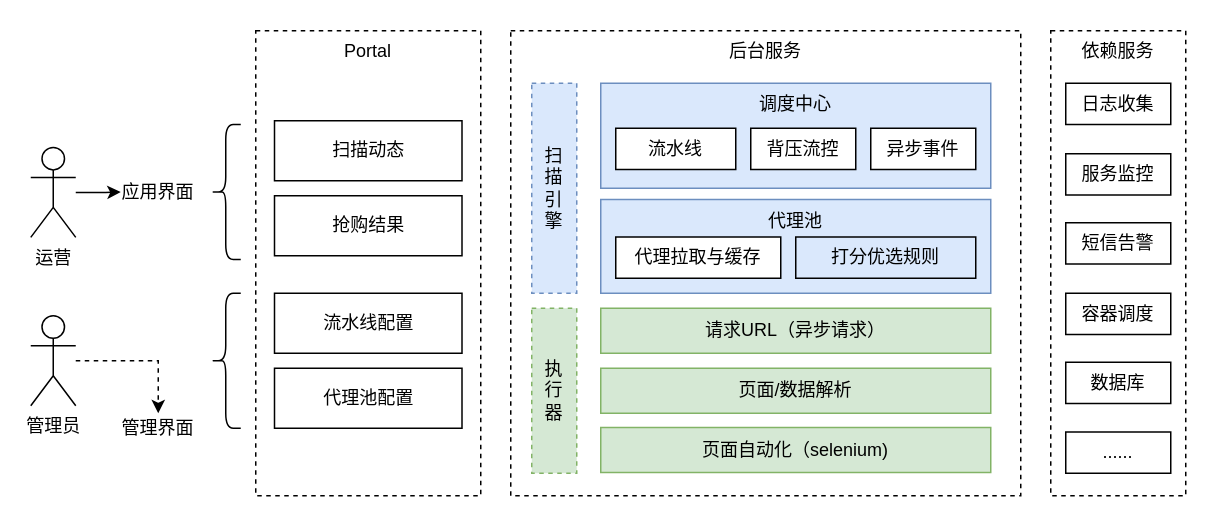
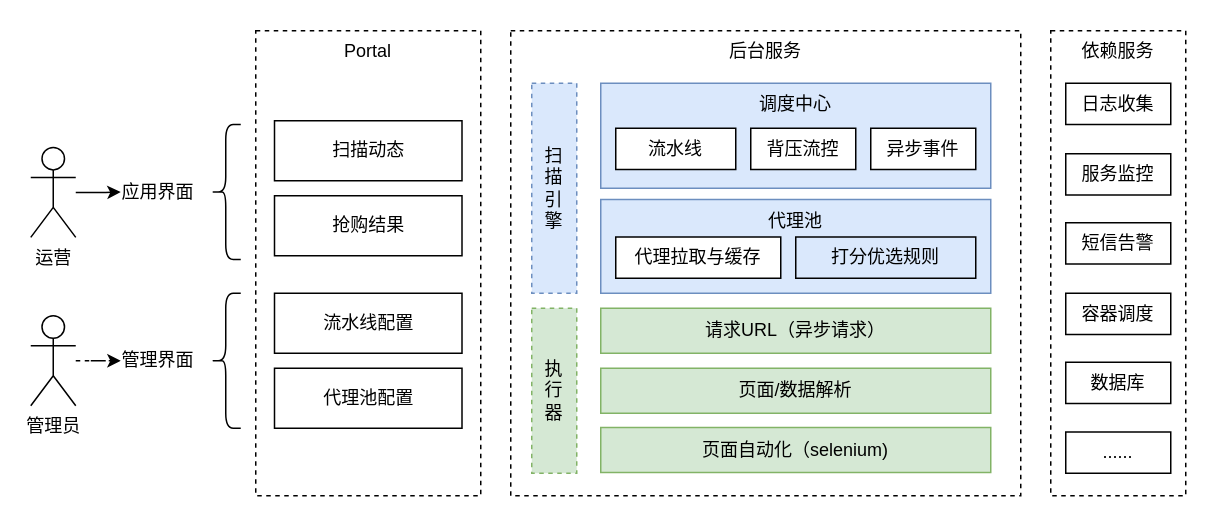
  <mxCell id="0" />
  <mxCell id="1" parent="0" />
  <mxCell id="2" value="Portal" style="rounded=0;whiteSpace=wrap;html=1;verticalAlign=top;dashed=1;" parent="1" vertex="1"><mxGeometry x="170" y="20" width="150" height="310" as="geometry" /></mxCell>
  <mxCell id="3" value="扫描动态" style="rounded=0;whiteSpace=wrap;html=1;" parent="1" vertex="1"><mxGeometry x="182.5" y="80" width="125" height="40" as="geometry" /></mxCell>
  <mxCell id="4" value="抢购结果" style="rounded=0;whiteSpace=wrap;html=1;" parent="1" vertex="1"><mxGeometry x="182.5" y="130" width="125" height="40" as="geometry" /></mxCell>
  <mxCell id="5" value="流水线配置" style="rounded=0;whiteSpace=wrap;html=1;" parent="1" vertex="1"><mxGeometry x="182.5" y="195" width="125" height="40" as="geometry" /></mxCell>
  <mxCell id="6" value="代理池配置" style="rounded=0;whiteSpace=wrap;html=1;" parent="1" vertex="1"><mxGeometry x="182.5" y="245" width="125" height="40" as="geometry" /></mxCell>
  <mxCell id="7" value="" style="shape=curlyBracket;whiteSpace=wrap;html=1;rounded=1;fillColor=#ffffff;" parent="1" vertex="1"><mxGeometry x="140" y="82.5" width="20" height="90" as="geometry" /></mxCell>
  <mxCell id="8" value="应用界面" style="text;html=1;strokeColor=none;fillColor=none;align=center;verticalAlign=middle;whiteSpace=wrap;rounded=0;" parent="1" vertex="1"><mxGeometry x="80" y="117.5" width="50" height="20" as="geometry" /></mxCell>
  <mxCell id="9" value="" style="shape=curlyBracket;whiteSpace=wrap;html=1;rounded=1;fillColor=#ffffff;" parent="1" vertex="1"><mxGeometry x="140" y="195" width="20" height="90" as="geometry" /></mxCell>
- <mxCell id="10" value="管理界面" style="text;html=1;strokeColor=none;fillColor=none;align=center;verticalAlign=middle;whiteSpace=wrap;rounded=0;" parent="1" vertex="1"><mxGeometry x="80" y="275" width="50" height="20" as="geometry" /></mxCell>
+ <mxCell id="10" value="管理界面" style="text;html=1;strokeColor=none;fillColor=none;align=center;verticalAlign=middle;whiteSpace=wrap;rounded=0;" parent="1" vertex="1"><mxGeometry x="80" y="230" width="50" height="20" as="geometry" /></mxCell>
  <mxCell id="11" style="edgeStyle=orthogonalEdgeStyle;rounded=0;orthogonalLoop=1;jettySize=auto;html=1;entryX=0;entryY=0.5;entryDx=0;entryDy=0;" parent="1" source="12" target="8" edge="1"><mxGeometry relative="1" as="geometry" /></mxCell>
  <mxCell id="12" value="运营" style="shape=umlActor;verticalLabelPosition=bottom;verticalAlign=top;html=1;outlineConnect=0;fillColor=#ffffff;" parent="1" vertex="1"><mxGeometry x="20" y="97.75" width="30" height="60" as="geometry" /></mxCell>
  <mxCell id="13" style="edgeStyle=orthogonalEdgeStyle;rounded=0;orthogonalLoop=1;jettySize=auto;html=1;dashed=1;" parent="1" source="14" target="10" edge="1"><mxGeometry relative="1" as="geometry" /></mxCell>
  <mxCell id="14" value="管理员" style="shape=umlActor;verticalLabelPosition=bottom;verticalAlign=top;html=1;outlineConnect=0;fillColor=#ffffff;" parent="1" vertex="1"><mxGeometry x="20" y="210" width="30" height="60" as="geometry" /></mxCell>
  <mxCell id="15" value="后台服务" style="rounded=0;whiteSpace=wrap;html=1;verticalAlign=top;dashed=1;" parent="1" vertex="1"><mxGeometry x="340" y="20" width="340" height="310" as="geometry" /></mxCell>
  <mxCell id="16" value="调度中心" style="rounded=0;whiteSpace=wrap;html=1;verticalAlign=top;fillColor=#dae8fc;strokeColor=#6c8ebf;" parent="1" vertex="1"><mxGeometry x="400" y="55" width="260" height="70" as="geometry" /></mxCell>
  <mxCell id="17" value="扫&lt;br&gt;描&lt;br&gt;引&lt;br&gt;擎" style="rounded=0;whiteSpace=wrap;html=1;fillColor=#dae8fc;strokeColor=#6c8ebf;dashed=1;" parent="1" vertex="1"><mxGeometry x="354" y="55" width="30" height="140" as="geometry" /></mxCell>
  <mxCell id="18" value="流水线" style="rounded=0;whiteSpace=wrap;html=1;" parent="1" vertex="1"><mxGeometry x="410" y="85" width="80" height="27.5" as="geometry" /></mxCell>
  <mxCell id="19" value="异步事件" style="rounded=0;whiteSpace=wrap;html=1;" parent="1" vertex="1"><mxGeometry x="580" y="85" width="70" height="27.5" as="geometry" /></mxCell>
  <mxCell id="20" value="背压流控" style="rounded=0;whiteSpace=wrap;html=1;" parent="1" vertex="1"><mxGeometry x="500" y="85" width="70" height="27.5" as="geometry" /></mxCell>
  <mxCell id="21" value="代理池" style="rounded=0;whiteSpace=wrap;html=1;verticalAlign=top;fillColor=#dae8fc;strokeColor=#6c8ebf;" parent="1" vertex="1"><mxGeometry x="400" y="132.5" width="260" height="62.5" as="geometry" /></mxCell>
  <mxCell id="22" value="代理拉取与缓存" style="rounded=0;whiteSpace=wrap;html=1;" parent="1" vertex="1"><mxGeometry x="410" y="157.5" width="110" height="27.5" as="geometry" /></mxCell>
  <mxCell id="23" value="打分优选规则" style="rounded=0;whiteSpace=wrap;html=1;fillColor=#dae8fc;" parent="1" vertex="1"><mxGeometry x="530" y="157.5" width="120" height="27.5" as="geometry" /></mxCell>
  <mxCell id="24" value="执&lt;br&gt;行&lt;br&gt;器" style="rounded=0;whiteSpace=wrap;html=1;fillColor=#d5e8d4;strokeColor=#82b366;dashed=1;" parent="1" vertex="1"><mxGeometry x="354" y="205" width="30" height="110" as="geometry" /></mxCell>
  <mxCell id="25" value="请求URL（异步请求）" style="rounded=0;whiteSpace=wrap;html=1;fillColor=#d5e8d4;strokeColor=#82b366;" parent="1" vertex="1"><mxGeometry x="400" y="205" width="260" height="30" as="geometry" /></mxCell>
  <mxCell id="26" value="页面/数据解析" style="rounded=0;whiteSpace=wrap;html=1;fillColor=#d5e8d4;strokeColor=#82b366;" parent="1" vertex="1"><mxGeometry x="400" y="245" width="260" height="30" as="geometry" /></mxCell>
  <mxCell id="27" value="页面自动化（selenium)" style="rounded=0;whiteSpace=wrap;html=1;fillColor=#d5e8d4;strokeColor=#82b366;" parent="1" vertex="1"><mxGeometry x="400" y="284.5" width="260" height="30" as="geometry" /></mxCell>
  <mxCell id="28" value="依赖服务" style="rounded=0;whiteSpace=wrap;html=1;verticalAlign=top;dashed=1;" parent="1" vertex="1"><mxGeometry x="700" y="20" width="90" height="310" as="geometry" /></mxCell>
  <mxCell id="29" value="日志收集" style="rounded=0;whiteSpace=wrap;html=1;" parent="1" vertex="1"><mxGeometry x="710" y="55" width="70" height="27.5" as="geometry" /></mxCell>
  <mxCell id="30" value="服务监控" style="rounded=0;whiteSpace=wrap;html=1;" parent="1" vertex="1"><mxGeometry x="710" y="102" width="70" height="27.5" as="geometry" /></mxCell>
  <mxCell id="31" value="短信告警" style="rounded=0;whiteSpace=wrap;html=1;" parent="1" vertex="1"><mxGeometry x="710" y="148" width="70" height="27.5" as="geometry" /></mxCell>
  <mxCell id="32" value="容器调度" style="rounded=0;whiteSpace=wrap;html=1;" parent="1" vertex="1"><mxGeometry x="710" y="195" width="70" height="27.5" as="geometry" /></mxCell>
  <mxCell id="33" value="数据库" style="rounded=0;whiteSpace=wrap;html=1;" parent="1" vertex="1"><mxGeometry x="710" y="241" width="70" height="27.5" as="geometry" /></mxCell>
  <mxCell id="34" value="......" style="rounded=0;whiteSpace=wrap;html=1;" parent="1" vertex="1"><mxGeometry x="710" y="287.5" width="70" height="27.5" as="geometry" /></mxCell>
